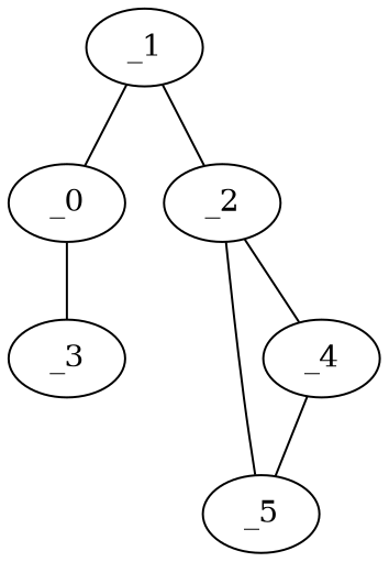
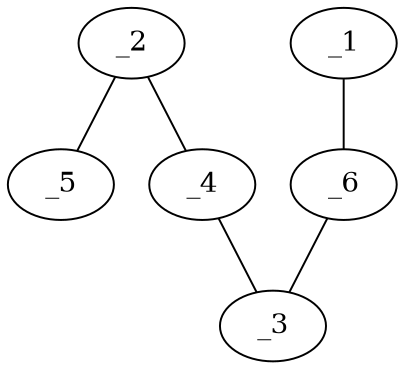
  graph {
-   _0 [x=2.56983 y=2.16749]
+   _0 [x=2.56983 y=2.16749 label=_6]
    _3 [x=0.135038 y=2.98304]
    _1 [x=2.23913 y=0.744172]
    _2 [x=0.845417 y=0.985861]
    _5 [x=1.53661 y=1.50379]
    _4 [x=0.751301 y=2.28631]
    _0 -- _3
    _1 -- _0
-   _1 -- _2
    _2 -- _5
    _2 -- _4
-   _4 -- _5
+   _4 -- _3
  }
